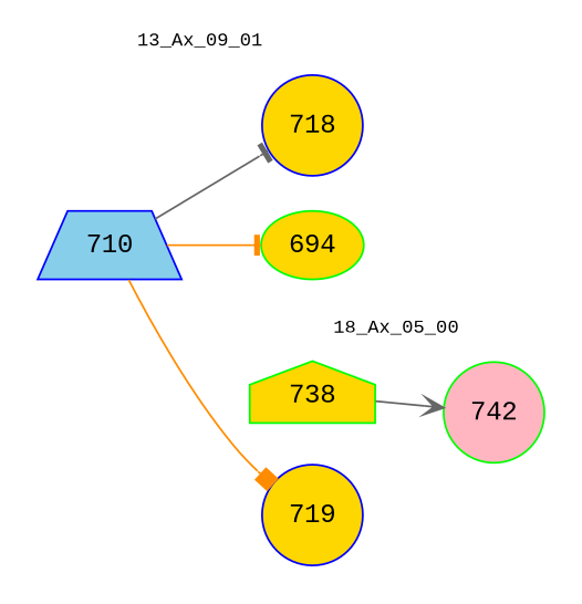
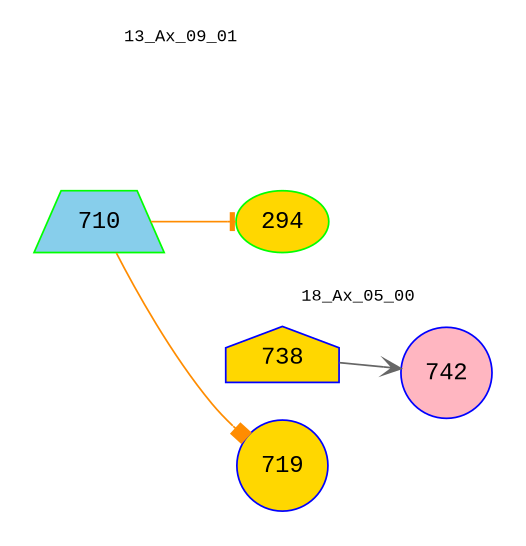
  digraph {
    fontname="Liberation Mono"
    rankdir=LR
    node [color=blue fillcolor=gold fontname="Liberation Mono" shape=circle style=filled]
    edge [arrowhead=tee color=darkorange fontname="Liberation Mono"]
-   n1 [fillcolor=skyblue label=710 shape=trapezium]
-   n2 [color=green label=694 shape=ellipse]
-   n3 [label=718]
-   n4 [color=green label=738 shape=house]
-   n5 [color=green fillcolor=lightpink label=742]
+   n1 [color=green fillcolor=skyblue label=710 shape=trapezium]
+   n2 [color=green label=294 shape=ellipse]
+   n4 [label=738 shape=house]
+   n5 [fillcolor=lightpink label=742]
    n6 [label=719]
    subgraph cluster_1 {
      color=white
      fontsize=10
      label="13_Ax_09_01"
      n1
      n2
-     n3
    }
    subgraph cluster_2 {
      color=white
      fontsize=10
      label="18_Ax_05_00"
      n4
      n5
      n6
    }
    n1 -> n2
-   n1 -> n3 [color=gray40]
    n1 -> n6 [arrowhead=box]
    n4 -> n5 [arrowhead=vee color=gray40]
  }
